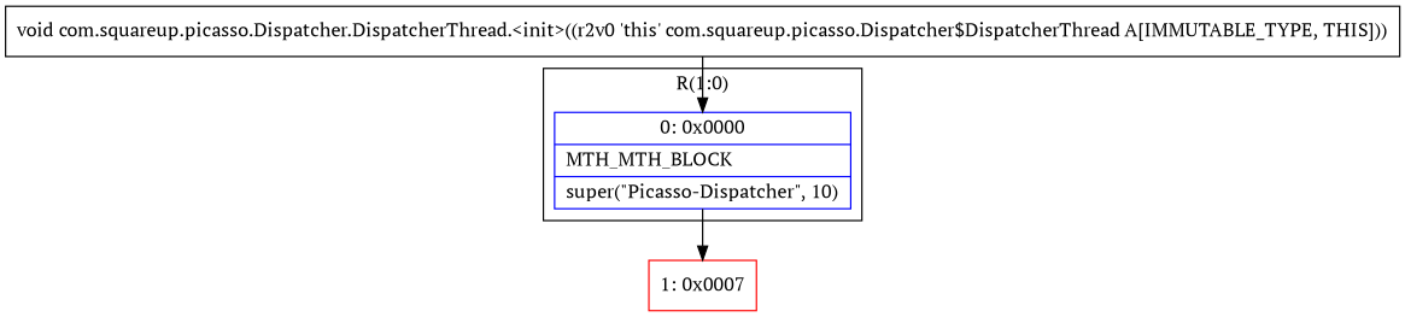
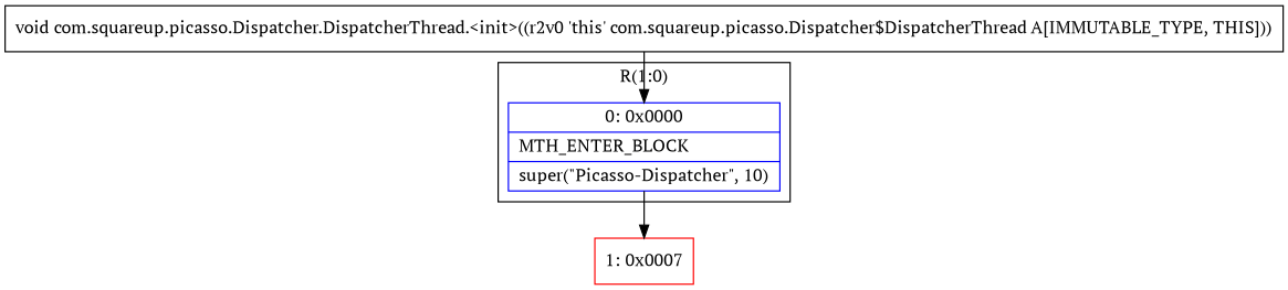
  digraph {
    fontname="PT Serif"
    node [shape=record fontname="PT Serif"]
    edge [fontname="PT Serif"]
-   n1 [color=blue label="{0\:\ 0x0000|MTH_MTH_BLOCK\l|super(\"Picasso\-Dispatcher\", 10)\l}"]
+   n1 [color=blue label="{0\:\ 0x0000|MTH_ENTER_BLOCK\l|super(\"Picasso\-Dispatcher\", 10)\l}"]
    n2 [color=red label="{1\:\ 0x0007}"]
    n3 [label="{void com.squareup.picasso.Dispatcher.DispatcherThread.\<init\>((r2v0 'this' com.squareup.picasso.Dispatcher$DispatcherThread A[IMMUTABLE_TYPE, THIS])) }"]
    subgraph cluster_1 {
      label="R(1:0)"
      n1
    }
    n1 -> n2
    n3 -> n1
  }
